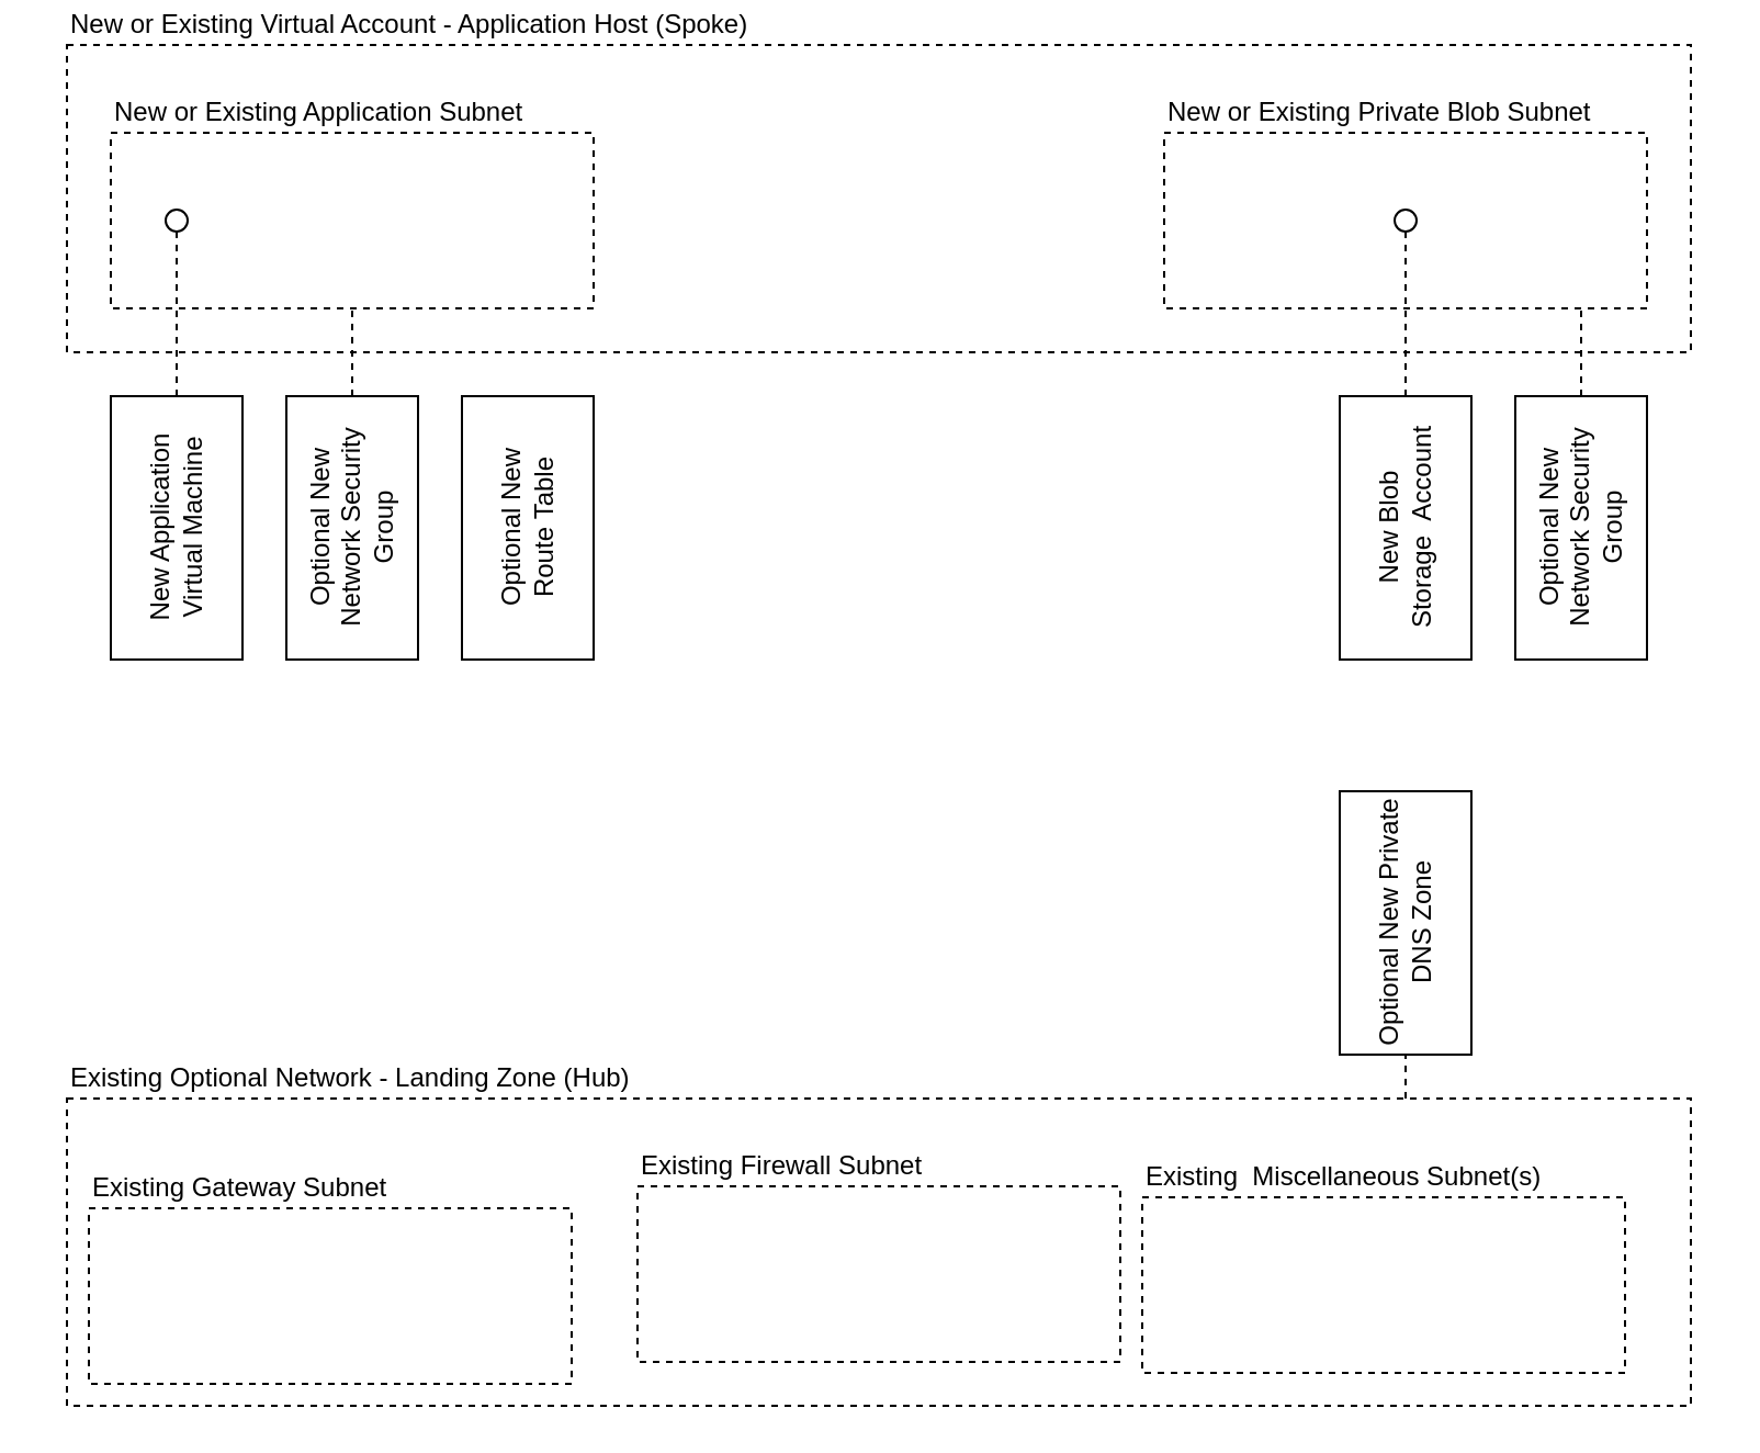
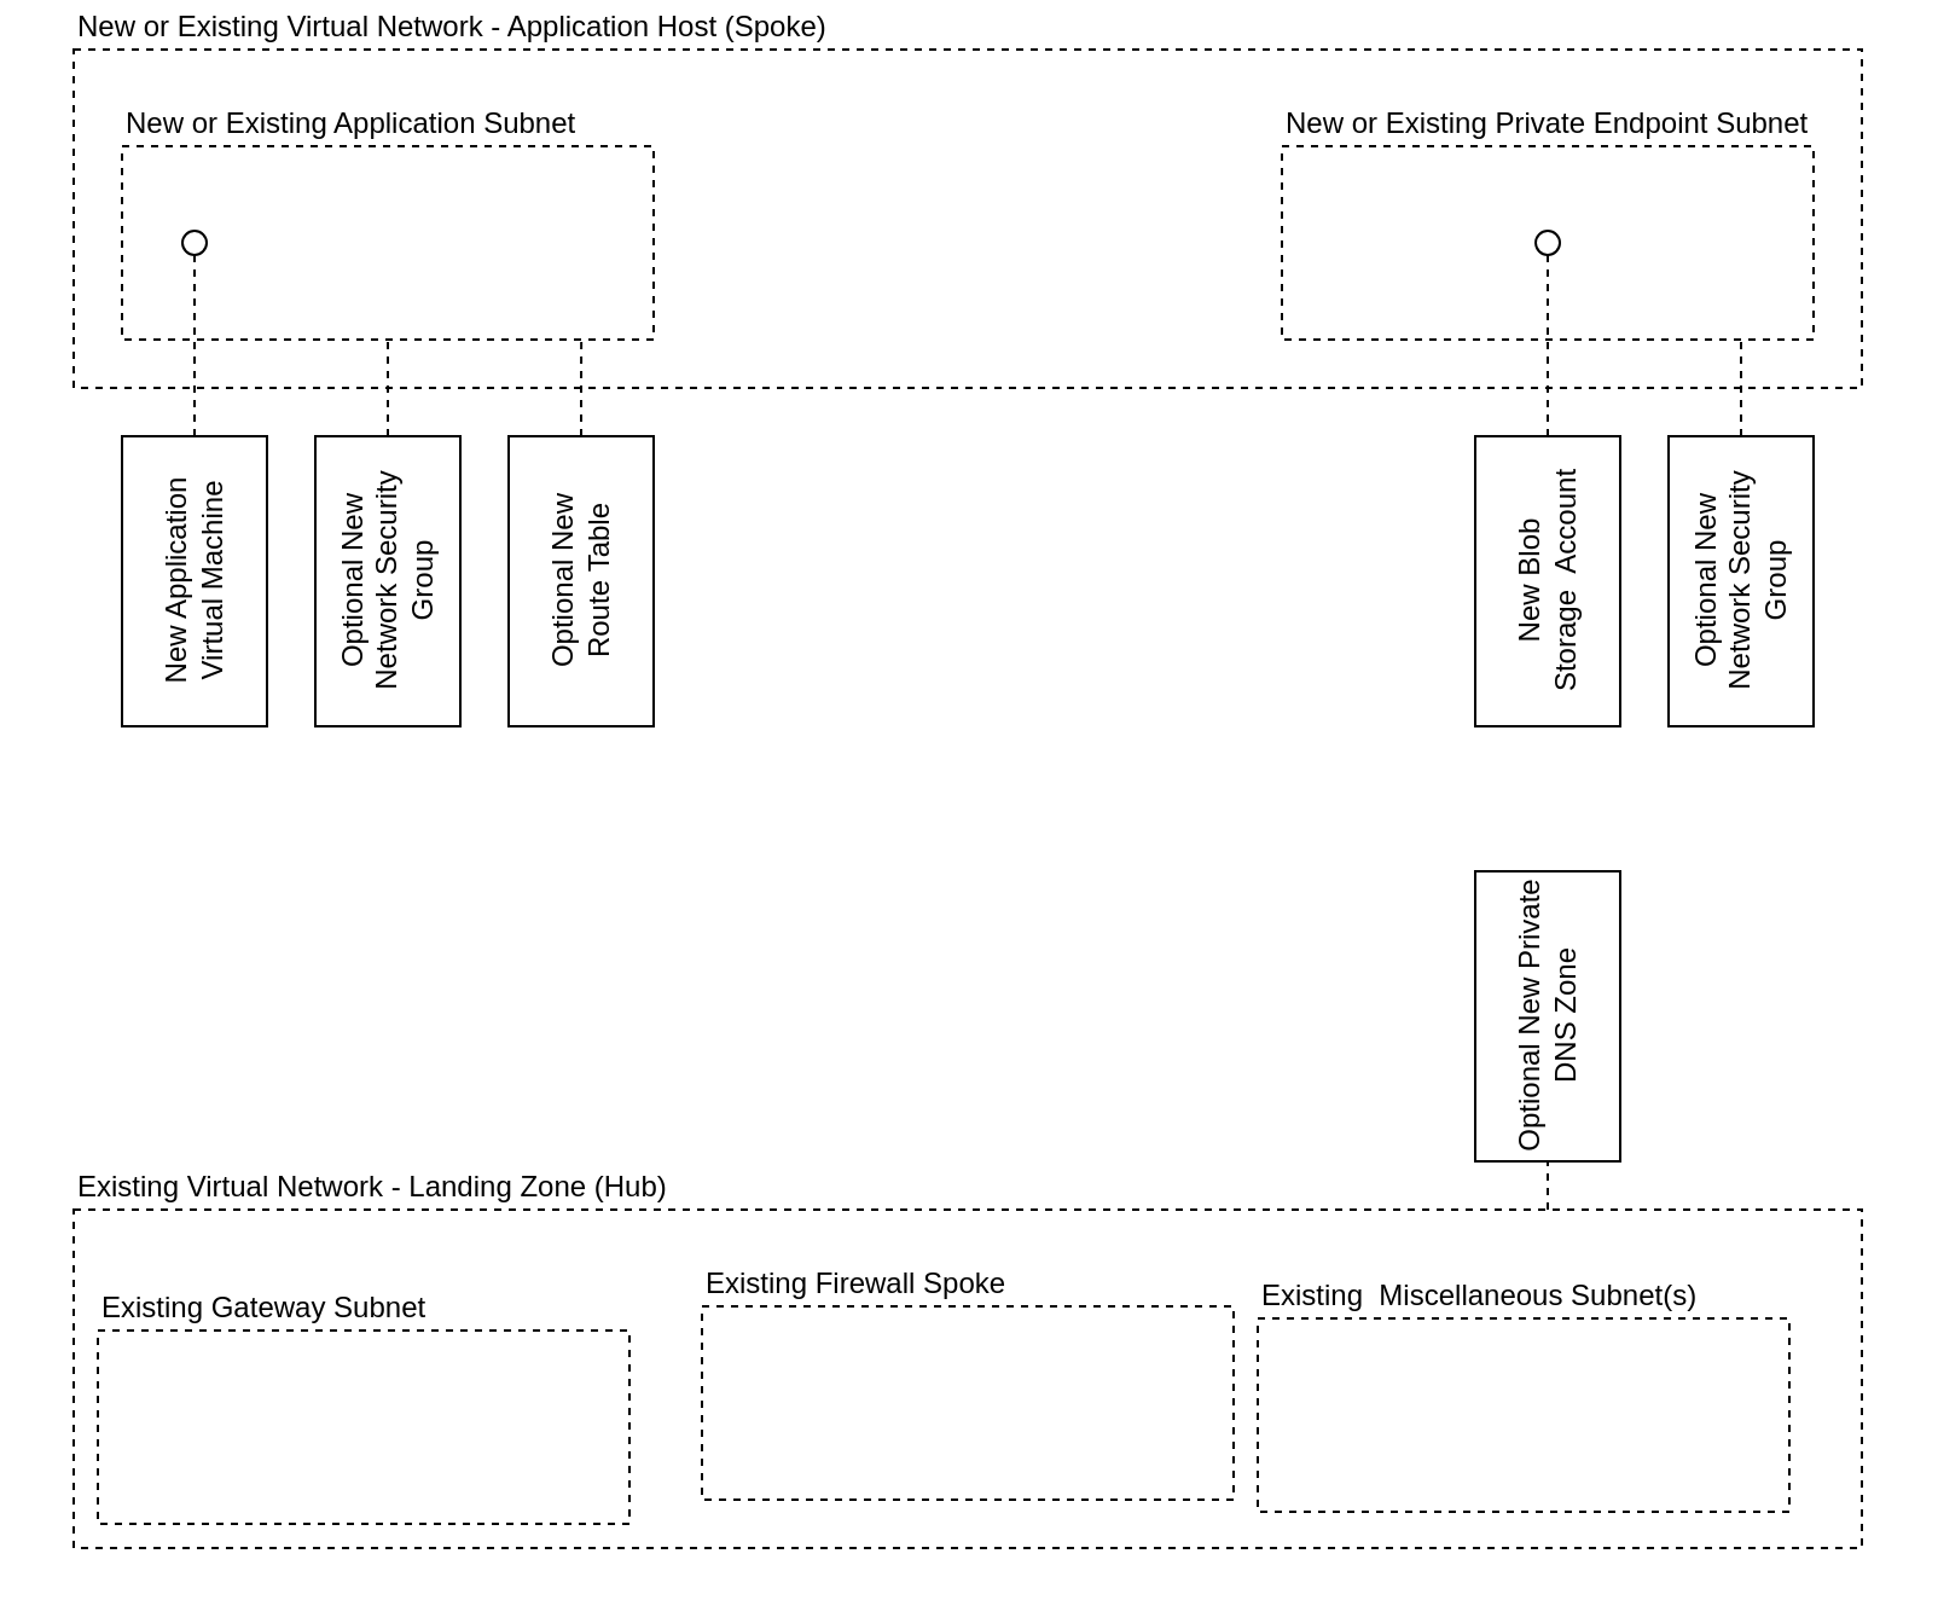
  <mxCell id="0" />
  <mxCell id="1" parent="0" />
  <mxCell id="2" style="edgeStyle=orthogonalEdgeStyle;rounded=0;orthogonalLoop=1;jettySize=auto;html=1;entryX=0;entryY=0.5;entryDx=0;entryDy=0;endArrow=none;startFill=0;dashed=1;" edge="1" parent="1" target="20"><mxGeometry relative="1" as="geometry"><mxPoint x="640" y="500" as="sourcePoint" /><Array as="points"><mxPoint x="640" y="500" /><mxPoint x="640" y="500" /></Array></mxGeometry></mxCell>
- <mxCell id="3" value="Existing Optional Network - Landing Zone (Hub)" style="rounded=0;whiteSpace=wrap;html=1;fillColor=none;dashed=1;verticalAlign=bottom;align=left;labelPosition=center;verticalLabelPosition=top;" vertex="1" parent="1"><mxGeometry x="30" y="500" width="740" height="140" as="geometry" /></mxCell>
+ <mxCell id="3" value="Existing Virtual Network - Landing Zone (Hub)" style="rounded=0;whiteSpace=wrap;html=1;fillColor=none;dashed=1;verticalAlign=bottom;align=left;labelPosition=center;verticalLabelPosition=top;" vertex="1" parent="1"><mxGeometry x="30" y="500" width="740" height="140" as="geometry" /></mxCell>
  <mxCell id="4" value="Existing Gateway Subnet" style="rounded=0;whiteSpace=wrap;html=1;fillColor=none;dashed=1;verticalAlign=bottom;align=left;labelPosition=center;verticalLabelPosition=top;" vertex="1" parent="1"><mxGeometry x="40" y="550" width="220" height="80" as="geometry" /></mxCell>
- <mxCell id="5" value="Existing Firewall Subnet" style="rounded=0;whiteSpace=wrap;html=1;fillColor=none;dashed=1;verticalAlign=bottom;align=left;labelPosition=center;verticalLabelPosition=top;" vertex="1" parent="1"><mxGeometry x="290" y="540" width="220" height="80" as="geometry" /></mxCell>
+ <mxCell id="5" value="Existing Firewall Spoke" style="rounded=0;whiteSpace=wrap;html=1;fillColor=none;dashed=1;verticalAlign=bottom;align=left;labelPosition=center;verticalLabelPosition=top;" vertex="1" parent="1"><mxGeometry x="290" y="540" width="220" height="80" as="geometry" /></mxCell>
  <mxCell id="6" value="Existing&amp;nbsp; Miscellaneous Subnet(s)" style="rounded=0;whiteSpace=wrap;html=1;fillColor=none;dashed=1;verticalAlign=bottom;align=left;labelPosition=center;verticalLabelPosition=top;" vertex="1" parent="1"><mxGeometry x="520" y="545" width="220" height="80" as="geometry" /></mxCell>
- <mxCell id="7" value="New or Existing Virtual Account - Application Host (Spoke)" style="rounded=0;whiteSpace=wrap;html=1;fillColor=none;dashed=1;verticalAlign=bottom;align=left;labelPosition=center;verticalLabelPosition=top;" vertex="1" parent="1"><mxGeometry x="30" y="20" width="740" height="140" as="geometry" /></mxCell>
+ <mxCell id="7" value="New or Existing Virtual Network - Application Host (Spoke)" style="rounded=0;whiteSpace=wrap;html=1;fillColor=none;dashed=1;verticalAlign=bottom;align=left;labelPosition=center;verticalLabelPosition=top;" vertex="1" parent="1"><mxGeometry x="30" y="20" width="740" height="140" as="geometry" /></mxCell>
  <mxCell id="8" value="New or Existing Application Subnet" style="rounded=0;whiteSpace=wrap;html=1;fillColor=none;dashed=1;verticalAlign=bottom;align=left;labelPosition=center;verticalLabelPosition=top;" vertex="1" parent="1"><mxGeometry x="50" y="60" width="220" height="80" as="geometry" /></mxCell>
- <mxCell id="9" value="New or Existing Private Blob Subnet" style="rounded=0;whiteSpace=wrap;html=1;fillColor=none;dashed=1;verticalAlign=bottom;align=left;labelPosition=center;verticalLabelPosition=top;" vertex="1" parent="1"><mxGeometry x="530" y="60" width="220" height="80" as="geometry" /></mxCell>
+ <mxCell id="9" value="New or Existing Private Endpoint Subnet" style="rounded=0;whiteSpace=wrap;html=1;fillColor=none;dashed=1;verticalAlign=bottom;align=left;labelPosition=center;verticalLabelPosition=top;" vertex="1" parent="1"><mxGeometry x="530" y="60" width="220" height="80" as="geometry" /></mxCell>
  <mxCell id="10" value="New Application Virtual Machine" style="rounded=0;whiteSpace=wrap;html=1;rotation=270;fillColor=none;" vertex="1" parent="1"><mxGeometry x="20" y="210" width="120" height="60" as="geometry" /></mxCell>
  <mxCell id="11" style="edgeStyle=orthogonalEdgeStyle;rounded=0;orthogonalLoop=1;jettySize=auto;html=1;entryX=0.5;entryY=1;entryDx=0;entryDy=0;endArrow=none;startFill=0;dashed=1;" edge="1" parent="1" source="12" target="8"><mxGeometry relative="1" as="geometry" /></mxCell>
  <mxCell id="12" value="Optional New Network Security Group" style="rounded=0;whiteSpace=wrap;html=1;rotation=270;fillColor=none;" vertex="1" parent="1"><mxGeometry x="100" y="210" width="120" height="60" as="geometry" /></mxCell>
  <mxCell id="13" value="Optional New Route&amp;nbsp;&lt;span style=&quot;background-color: transparent; color: light-dark(rgb(0, 0, 0), rgb(255, 255, 255));&quot;&gt;Table&lt;/span&gt;" style="rounded=0;whiteSpace=wrap;html=1;rotation=270;fillColor=none;" vertex="1" parent="1"><mxGeometry x="180" y="210" width="120" height="60" as="geometry" /></mxCell>
+ <mxCell id="14" style="edgeStyle=orthogonalEdgeStyle;rounded=0;orthogonalLoop=1;jettySize=auto;html=1;entryX=0.864;entryY=1;entryDx=0;entryDy=0;entryPerimeter=0;endArrow=none;startFill=0;dashed=1;" edge="1" parent="1" source="13" target="8"><mxGeometry relative="1" as="geometry" /></mxCell>
  <mxCell id="15" value="New Blob Storage&amp;nbsp;&amp;nbsp;&lt;span style=&quot;background-color: transparent; color: light-dark(rgb(0, 0, 0), rgb(255, 255, 255));&quot;&gt;Account&lt;/span&gt;" style="rounded=0;whiteSpace=wrap;html=1;rotation=270;fillColor=none;" vertex="1" parent="1"><mxGeometry x="580" y="210" width="120" height="60" as="geometry" /></mxCell>
  <mxCell id="16" value="" style="edgeStyle=orthogonalEdgeStyle;rounded=0;orthogonalLoop=1;jettySize=auto;html=1;dashed=1;endArrow=none;startFill=0;" edge="1" parent="1" source="17" target="10"><mxGeometry relative="1" as="geometry" /></mxCell>
  <mxCell id="17" value="" style="ellipse;whiteSpace=wrap;html=1;aspect=fixed;fillColor=none;" vertex="1" parent="1"><mxGeometry x="75" y="95" width="10" height="10" as="geometry" /></mxCell>
  <mxCell id="18" value="" style="edgeStyle=orthogonalEdgeStyle;rounded=0;orthogonalLoop=1;jettySize=auto;html=1;dashed=1;endArrow=none;startFill=0;" edge="1" parent="1" source="19" target="15"><mxGeometry relative="1" as="geometry" /></mxCell>
  <mxCell id="19" value="" style="ellipse;whiteSpace=wrap;html=1;aspect=fixed;fillColor=none;" vertex="1" parent="1"><mxGeometry x="635" y="95" width="10" height="10" as="geometry" /></mxCell>
  <mxCell id="20" value="Optional New Private DNS Zone" style="rounded=0;whiteSpace=wrap;html=1;rotation=270;fillColor=none;" vertex="1" parent="1"><mxGeometry x="580" y="390" width="120" height="60" as="geometry" /></mxCell>
  <mxCell id="21" value="Optional New Network Security Group" style="rounded=0;whiteSpace=wrap;html=1;rotation=270;fillColor=none;" vertex="1" parent="1"><mxGeometry x="660" y="210" width="120" height="60" as="geometry" /></mxCell>
  <mxCell id="22" style="edgeStyle=orthogonalEdgeStyle;rounded=0;orthogonalLoop=1;jettySize=auto;html=1;endArrow=none;startFill=0;dashed=1;" edge="1" parent="1" source="21" target="9"><mxGeometry relative="1" as="geometry"><Array as="points"><mxPoint x="720" y="150" /><mxPoint x="720" y="150" /></Array></mxGeometry></mxCell>
